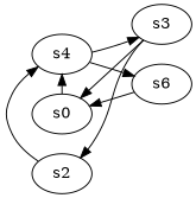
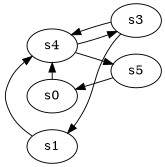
  digraph {
    rankdir=LR
    node [player=0]
    s4 [player=1]
    s0
    s3
-   s5 [player=1 label=s6]
-   s1 [label=s2]
+   s5 [player=1]
+   s1
    s4 -> s3
    s4 -> s5
    s0 -> s4 [constraint="time % 5 == 4 || time % 2 == 1"]
-   s3 -> s0 [constraint="time % 6 == 2"]
+   s3 -> s4 [constraint="time % 6 == 2"]
    s3 -> s1 [constraint="time % 5 == 4"]
    s5 -> s0 [constraint="time % 2 == 1"]
    s1 -> s4 [constraint="!(time % 6 == 4)"]
  }
